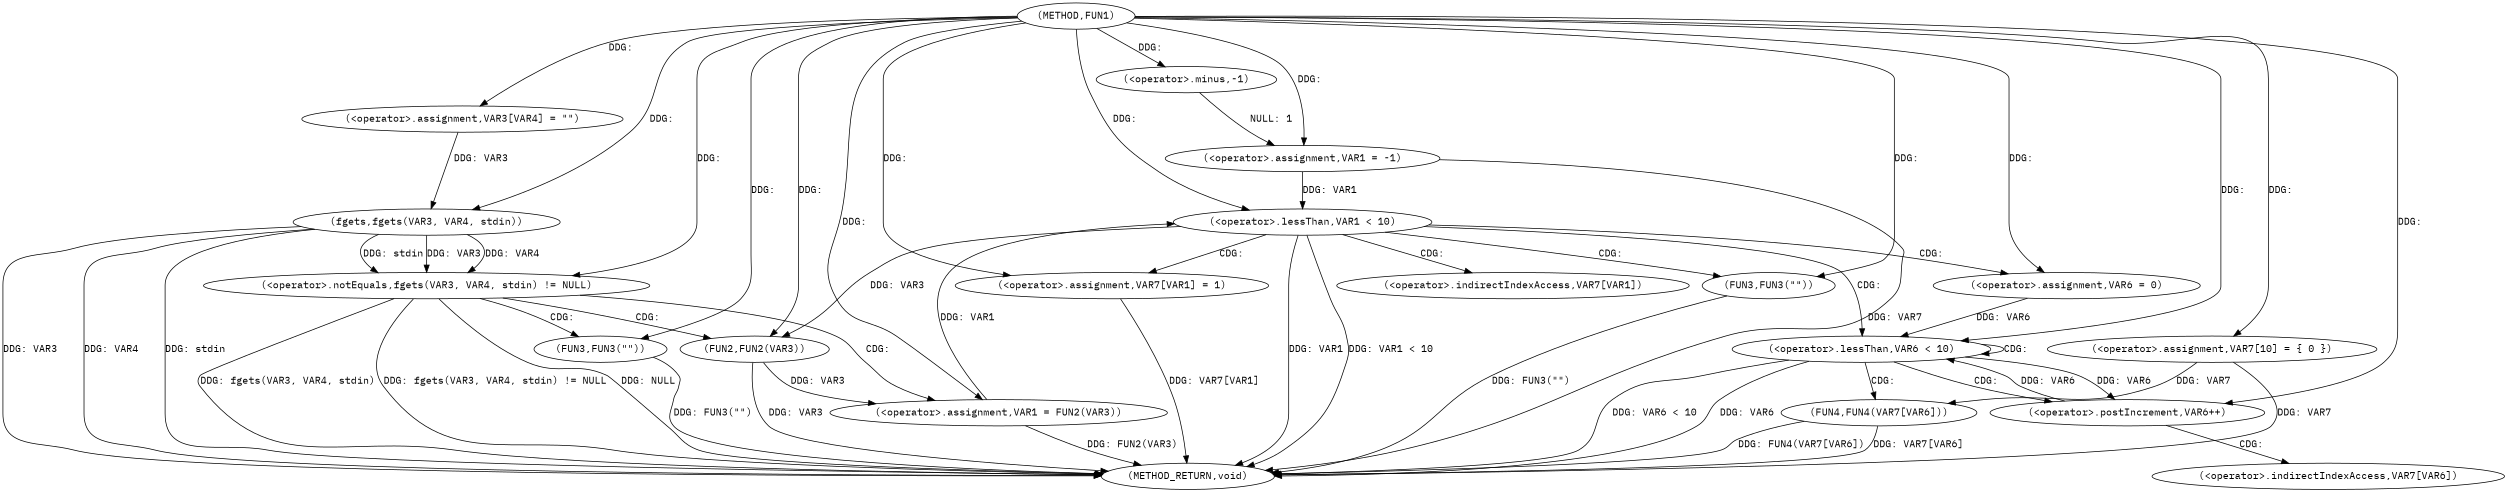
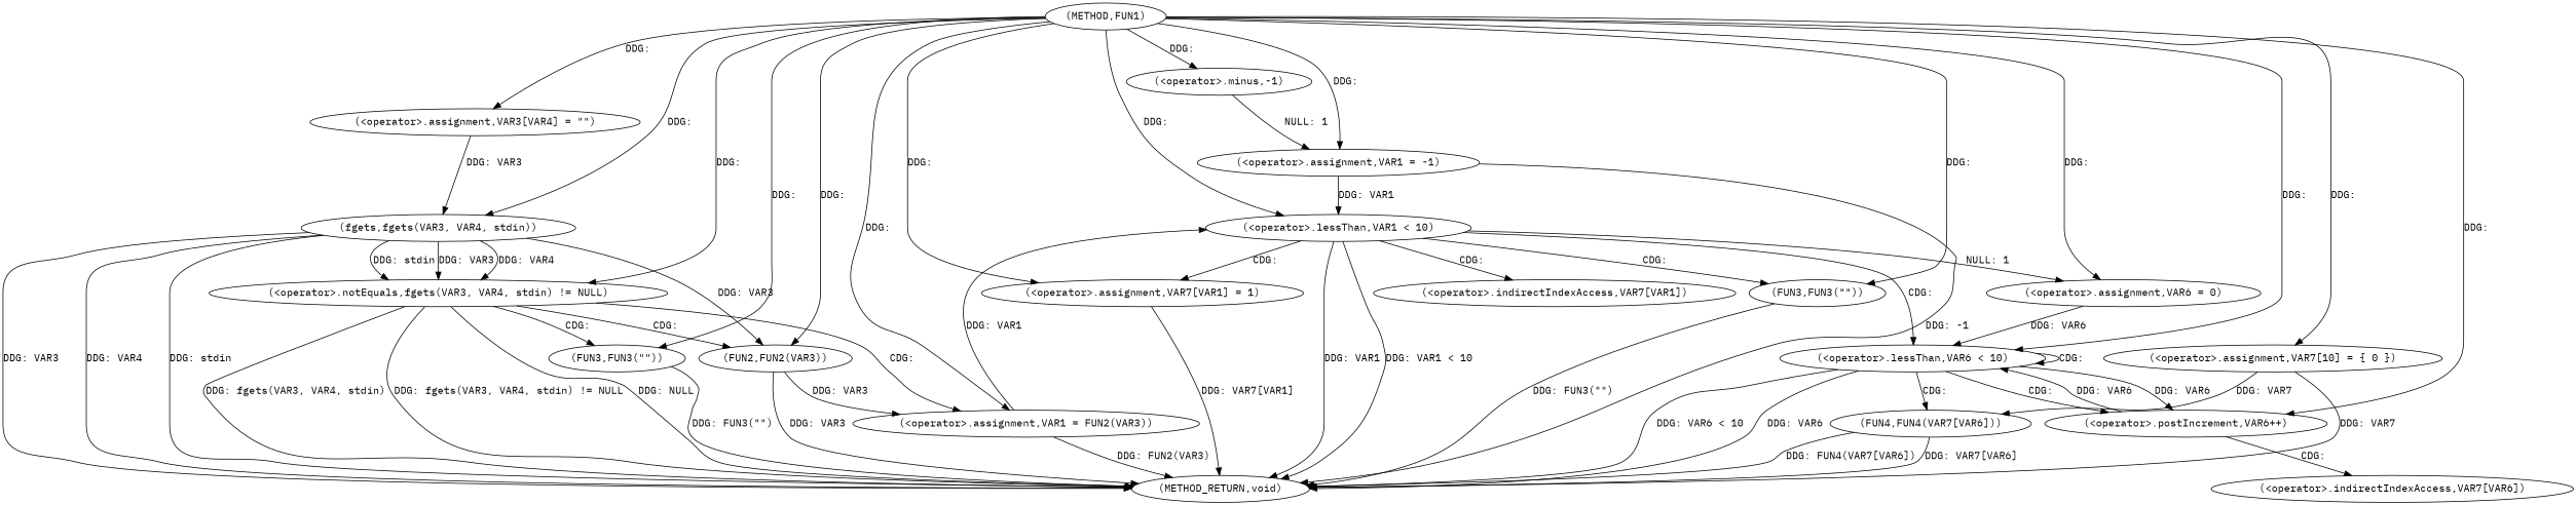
  digraph {
    fontname="IBM Plex Mono"
    node [fontname="IBM Plex Mono"]
    edge [fontname="IBM Plex Mono"]
    n1 [label="(METHOD,FUN1)"]
    n2 [label="(<operator>.assignment,VAR1 = -1)"]
    n3 [label="(<operator>.minus,-1)"]
    n4 [label="(<operator>.assignment,VAR3[VAR4] = \"\")"]
    n5 [label="(<operator>.notEquals,fgets(VAR3, VAR4, stdin) != NULL)"]
    n6 [label="(fgets,fgets(VAR3, VAR4, stdin))"]
    n7 [label="(<operator>.assignment,VAR1 = FUN2(VAR3))"]
    n8 [label="(FUN2,FUN2(VAR3))"]
    n9 [label="(FUN3,FUN3(\"\"))"]
    n10 [label="(<operator>.assignment,VAR7[10] = { 0 })"]
    n11 [label="(<operator>.lessThan,VAR1 < 10)"]
    n12 [label="(<operator>.assignment,VAR7[VAR1] = 1)"]
    n13 [label="(<operator>.assignment,VAR6 = 0)"]
    n14 [label="(<operator>.lessThan,VAR6 < 10)"]
    n15 [label="(<operator>.postIncrement,VAR6++)"]
    n16 [label="(FUN3,FUN3(\"\"))"]
    n17 [label="(METHOD_RETURN,void)"]
    n18 [label="(FUN4,FUN4(VAR7[VAR6]))"]
    n19 [label="(<operator>.indirectIndexAccess,VAR7[VAR1])"]
    n20 [label="(<operator>.indirectIndexAccess,VAR7[VAR6])"]
    n1 -> n2 [label="DDG: "]
    n1 -> n3 [label="DDG: "]
    n1 -> n4 [label="DDG: "]
    n1 -> n5 [label="DDG: "]
    n1 -> n6 [label="DDG: "]
    n1 -> n7 [label="DDG: "]
    n1 -> n8 [label="DDG: "]
    n1 -> n9 [label="DDG: "]
    n1 -> n10 [label="DDG: "]
    n1 -> n11 [label="DDG: "]
    n1 -> n12 [label="DDG: "]
    n1 -> n13 [label="DDG: "]
    n1 -> n14 [label="DDG: "]
    n1 -> n15 [label="DDG: "]
    n1 -> n16 [label="DDG: "]
    n2 -> n11 [label="DDG: VAR1"]
-   n2 -> n17 [label="DDG: VAR7"]
+   n2 -> n17 [label="DDG: -1"]
    n3 -> n2 [label="NULL: 1"]
    n4 -> n6 [label="DDG: VAR3"]
    n5 -> n7 [label="CDG: "]
    n5 -> n8 [label="CDG: "]
    n5 -> n9 [label="CDG: "]
    n5 -> n17 [label="DDG: fgets(VAR3, VAR4, stdin) != NULL"]
    n5 -> n17 [label="DDG: NULL"]
    n5 -> n17 [label="DDG: fgets(VAR3, VAR4, stdin)"]
    n6 -> n5 [label="DDG: VAR3"]
    n6 -> n5 [label="DDG: VAR4"]
    n6 -> n5 [label="DDG: stdin"]
-   n11 -> n8 [label="DDG: VAR3"]
+   n6 -> n8 [label="DDG: VAR3"]
    n6 -> n17 [label="DDG: VAR3"]
    n6 -> n17 [label="DDG: VAR4"]
    n6 -> n17 [label="DDG: stdin"]
    n7 -> n11 [label="DDG: VAR1"]
    n7 -> n17 [label="DDG: FUN2(VAR3)"]
    n8 -> n7 [label="DDG: VAR3"]
    n8 -> n17 [label="DDG: VAR3"]
    n9 -> n17 [label="DDG: FUN3(\"\")"]
    n10 -> n17 [label="DDG: VAR7"]
    n10 -> n18 [label="DDG: VAR7"]
    n11 -> n12 [label="CDG: "]
-   n11 -> n13 [label="CDG: "]
+   n11 -> n13 [label="NULL: 1"]
    n11 -> n14 [label="CDG: "]
    n11 -> n16 [label="CDG: "]
    n11 -> n17 [label="DDG: VAR1"]
    n11 -> n17 [label="DDG: VAR1 < 10"]
    n11 -> n19 [label="CDG: "]
    n12 -> n17 [label="DDG: VAR7[VAR1]"]
    n13 -> n14 [label="DDG: VAR6"]
    n14 -> n14 [label="CDG: "]
    n14 -> n15 [label="DDG: VAR6"]
    n14 -> n15 [label="CDG: "]
    n14 -> n17 [label="DDG: VAR6 < 10"]
    n14 -> n17 [label="DDG: VAR6"]
    n14 -> n18 [label="CDG: "]
    n15 -> n14 [label="DDG: VAR6"]
    n15 -> n20 [label="CDG: "]
    n16 -> n17 [label="DDG: FUN3(\"\")"]
    n18 -> n17 [label="DDG: FUN4(VAR7[VAR6])"]
    n18 -> n17 [label="DDG: VAR7[VAR6]"]
  }
